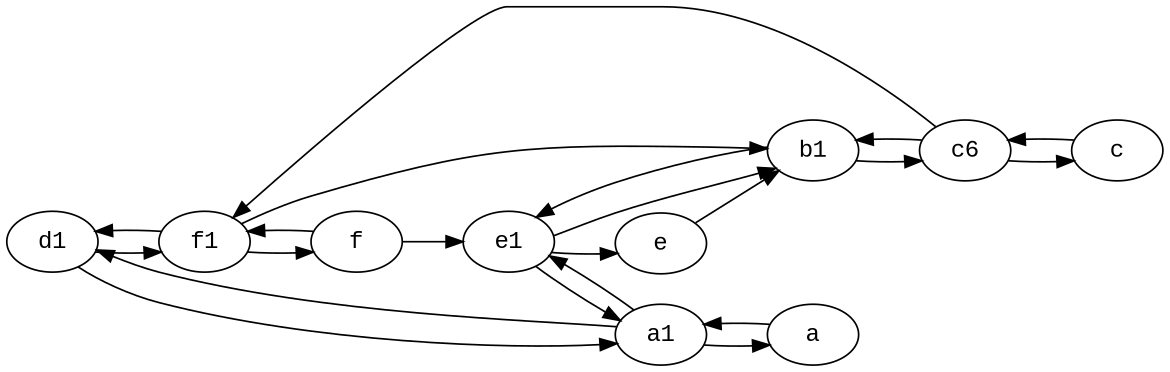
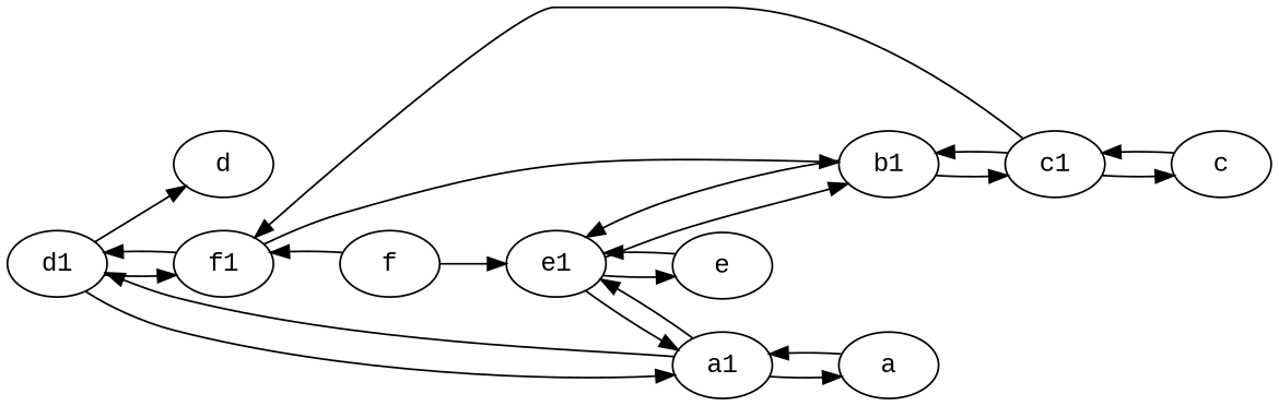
  digraph {
    fontname="Liberation Mono"
    rankdir=LR
    node [fontname="Liberation Mono"]
    edge [fontname="Liberation Mono"]
    d1
+   d
    f1
    a1
    b1
    f
    a
    e1
-   c1 [label=c6]
+   c1
    c
    e
+   d1 -> d
    d1 -> f1
    d1 -> a1
    f1 -> d1
    f1 -> b1
-   f1 -> f
    a1 -> d1
    a1 -> a
    a1 -> e1
    b1 -> e1
    b1 -> c1
    f -> f1
    f -> e1
    a -> a1
    e1 -> a1
    e1 -> b1
    e1 -> e
    c1 -> f1
    c1 -> b1
    c1 -> c
    c -> c1
-   e -> b1
+   e -> e1
  }
